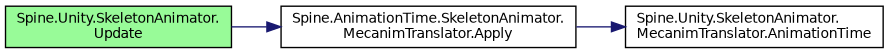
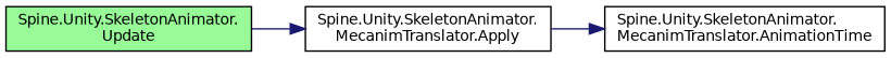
  digraph {
    rankdir=RL
    node [color=black fillcolor=white fontname=Helvetica fontsize=10 shape=record style=filled]
    edge [color=midnightblue dir=back fontname=Helvetica fontsize=10 labelfontname=Helvetica labelfontsize=10 style=solid]
    n1 [fontcolor=black height=0.2 label="Spine.Unity.SkeletonAnimator.\lMecanimTranslator.AnimationTime" width=0.4]
-   n2 [height=0.2 label="Spine.AnimationTime.SkeletonAnimator.\lMecanimTranslator.Apply" width=0.4]
+   n2 [height=0.2 label="Spine.Unity.SkeletonAnimator.\lMecanimTranslator.Apply" width=0.4]
    n3 [fillcolor=palegreen height=0.2 label="Spine.Unity.SkeletonAnimator.\lUpdate" width=0.4]
    n1 -> n2
    n2 -> n3
  }
